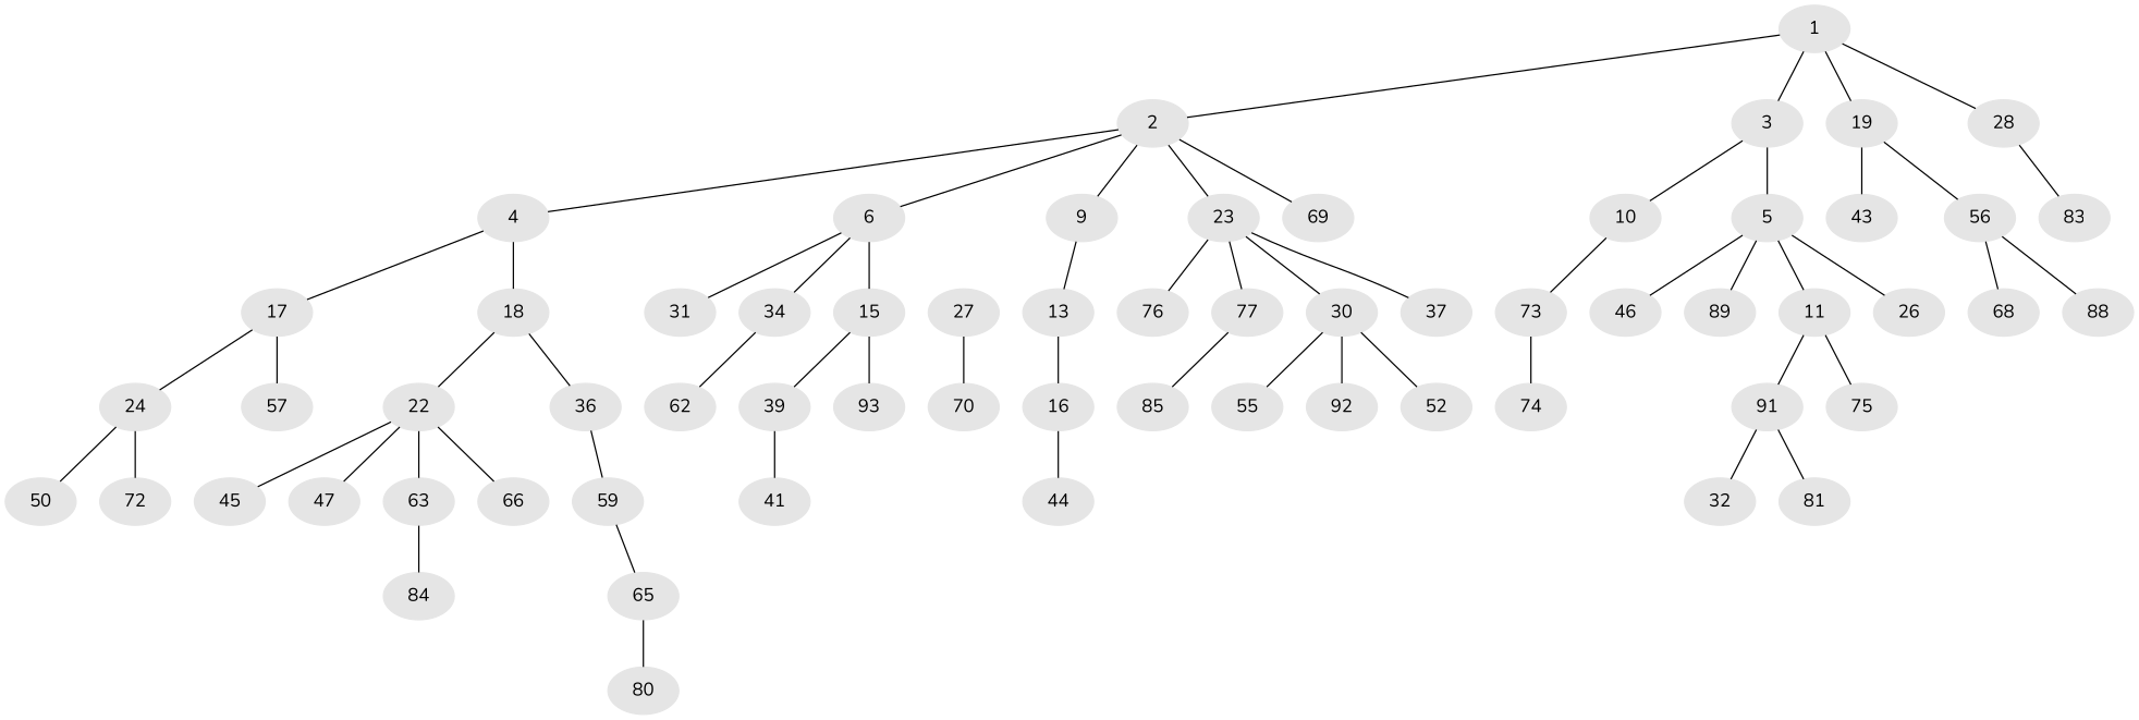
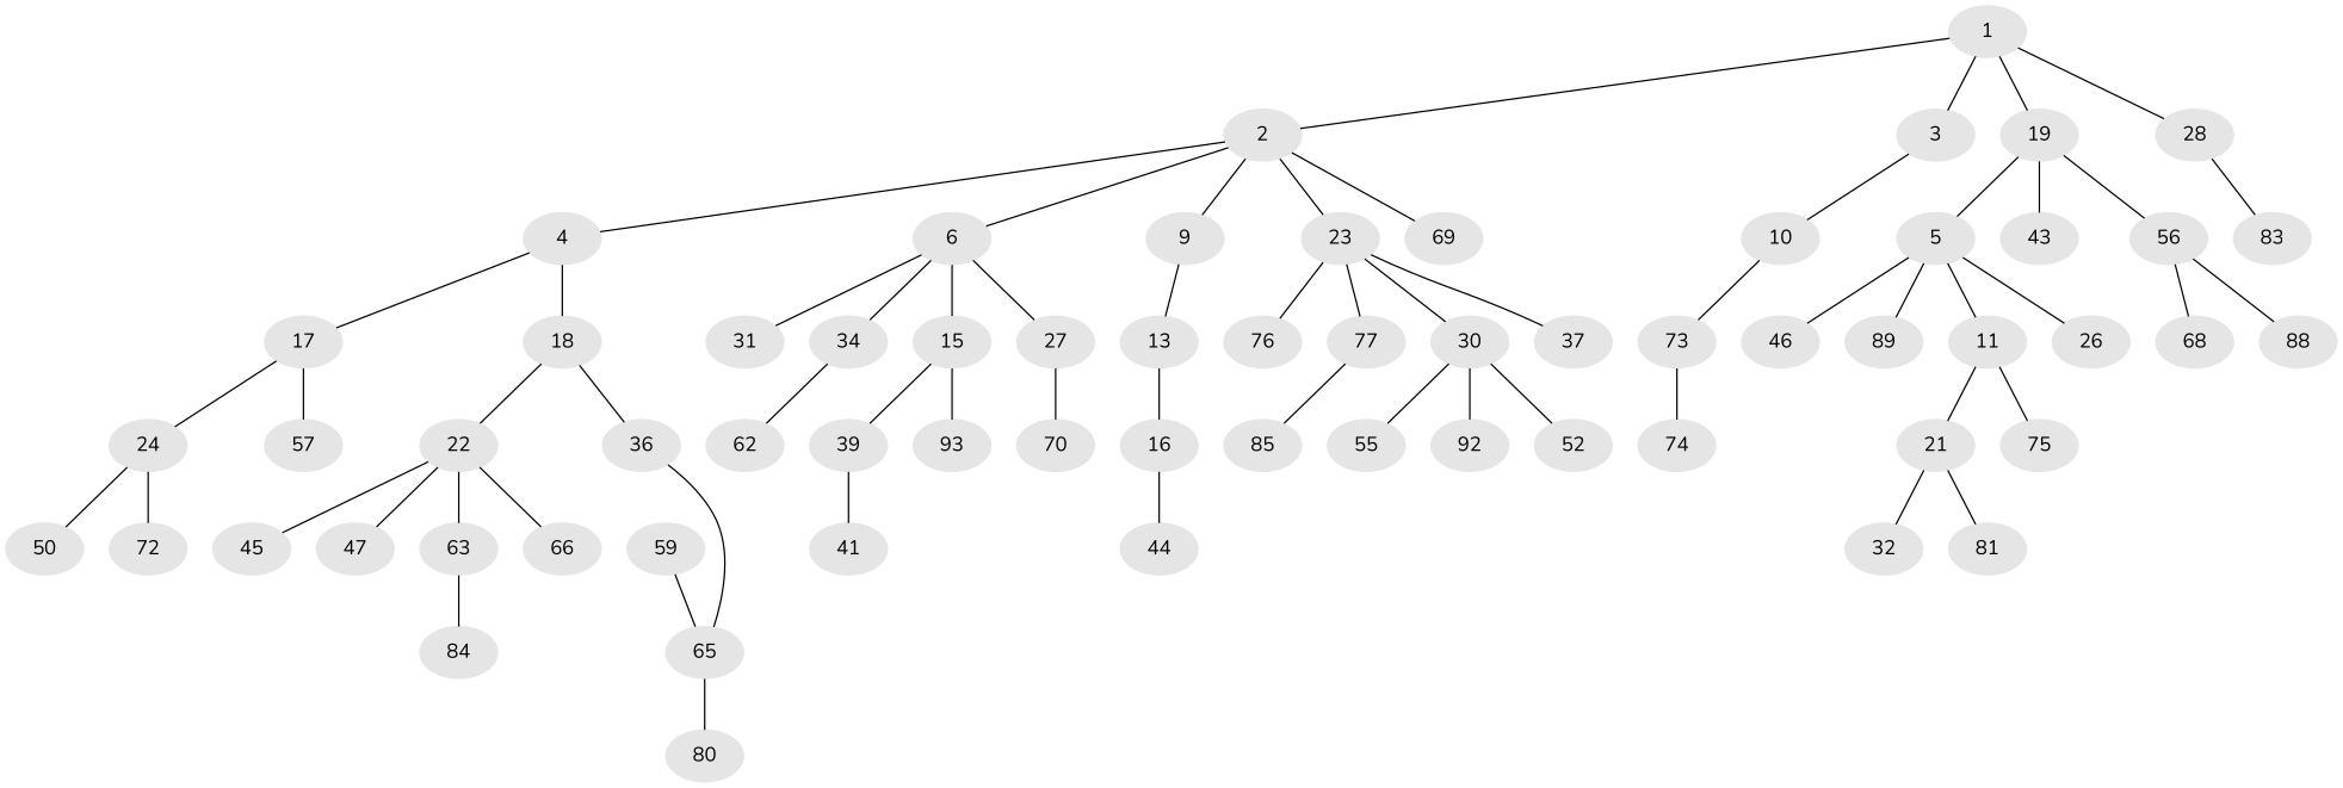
  graph {
    fontname=Nunito
    node [color=gray90 fontname=Nunito style=filled]
    edge [fontname=Nunito]
    1 [super="+33"]
    2 [super="+53"]
    3
    19 [super="+54"]
    28 [super="+29"]
    4 [super="+12"]
    6 [super="+7"]
    9 [super="+14"]
    23 [super="+43"]
    69
    5 [super="+8"]
    10 [super="+87"]
    n13 [label=43]
    56 [super="+58"]
    83
    17 [super="+51"]
    18
    15 [super="+91"]
    27 [super="+40"]
    31
    34 [super="+79"]
    13 [super="+35"]
    30 [super="+38"]
    37 [super="+49"]
    76
    77
    11 [super="+20"]
    26
    46
    89
    73 [super="+90"]
    24 [super="+64"]
    57
    22 [super="+48"]
    36 [super="+61"]
-   21 [super="+71" label=91]
+   21 [super="+71"]
    75
    39 [super="+78"]
    93
    70 [super="+86"]
    62
    16 [super="+25"]
    74
    32
    81
    44
    41
    50
    72
    45
    47
    63 [super="+82"]
    66
    59 [super="+60"]
    68
    88
    84
    52
    55
    92
    85
    65 [super="+67"]
    80
    1 -- 2
    1 -- 3
    1 -- 19
    1 -- 28
    2 -- 4
    2 -- 6
    2 -- 9
    2 -- 23
    2 -- 69
-   3 -- 5
+   19 -- 5
    3 -- 10
    19 -- n13
    19 -- 56
    28 -- 83
    4 -- 17
    4 -- 18
    6 -- 15
+   6 -- 27
    6 -- 31
    6 -- 34
    9 -- 13
    23 -- 30
    23 -- 37
    23 -- 76
    23 -- 77
    5 -- 11
    5 -- 26
    5 -- 46
    5 -- 89
    10 -- 73
    56 -- 68
    56 -- 88
    17 -- 24
    17 -- 57
    18 -- 22
    18 -- 36
    15 -- 39
    15 -- 93
    27 -- 70
    34 -- 62
    13 -- 16
    30 -- 52
    30 -- 55
    30 -- 92
    77 -- 85
    11 -- 21
    11 -- 75
    73 -- 74
    24 -- 50
    24 -- 72
    22 -- 45
    22 -- 47
    22 -- 63
    22 -- 66
-   36 -- 59
+   36 -- 65
    21 -- 32
    21 -- 81
    39 -- 41
    16 -- 44
    63 -- 84
    59 -- 65
    65 -- 80
  }
